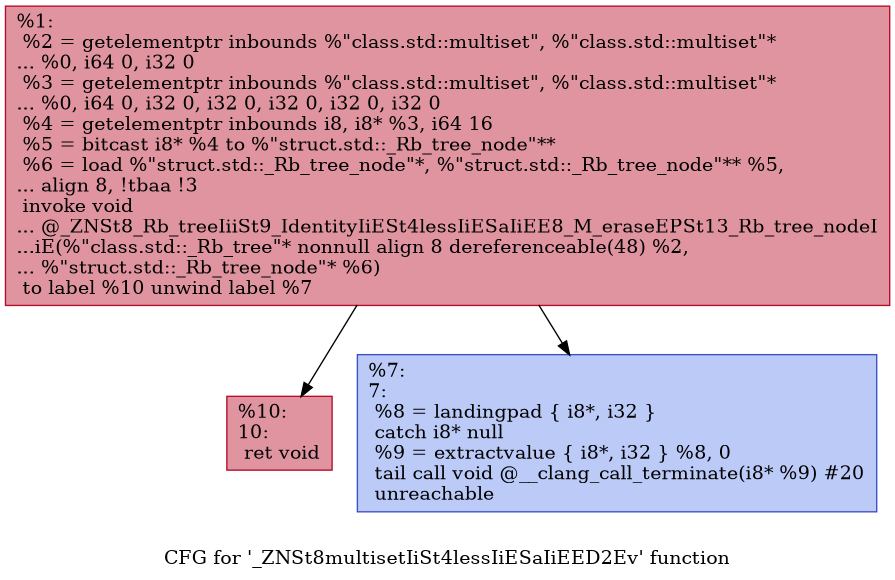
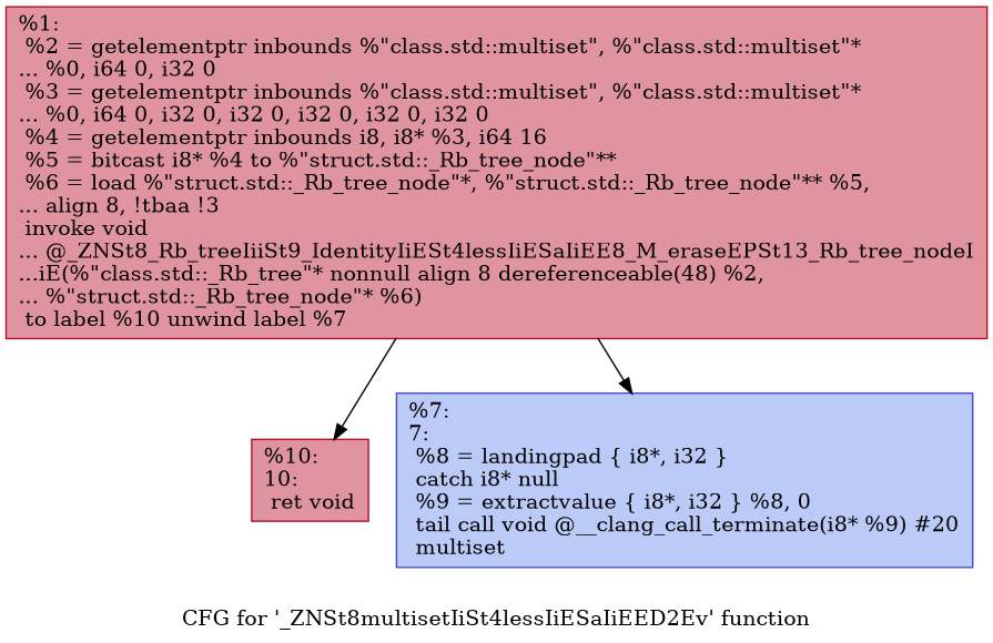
  digraph {
    label="CFG for '_ZNSt8multisetIiSt4lessIiESaIiEED2Ev' function"
    node [color="#b70d28ff" fillcolor="#b70d2870" shape=record style=filled]
    n1 [label="{%1:\l  %2 = getelementptr inbounds %\"class.std::multiset\", %\"class.std::multiset\"*\l... %0, i64 0, i32 0\l  %3 = getelementptr inbounds %\"class.std::multiset\", %\"class.std::multiset\"*\l... %0, i64 0, i32 0, i32 0, i32 0, i32 0, i32 0\l  %4 = getelementptr inbounds i8, i8* %3, i64 16\l  %5 = bitcast i8* %4 to %\"struct.std::_Rb_tree_node\"**\l  %6 = load %\"struct.std::_Rb_tree_node\"*, %\"struct.std::_Rb_tree_node\"** %5,\l... align 8, !tbaa !3\l  invoke void\l... @_ZNSt8_Rb_treeIiiSt9_IdentityIiESt4lessIiESaIiEE8_M_eraseEPSt13_Rb_tree_nodeI\l...iE(%\"class.std::_Rb_tree\"* nonnull align 8 dereferenceable(48) %2,\l... %\"struct.std::_Rb_tree_node\"* %6)\l          to label %10 unwind label %7\l}"]
    n2 [label="{%10:\l10:                                               \l  ret void\l}"]
-   n3 [color="#3d50c3ff" fillcolor="#6687ed70" label="{%7:\l7:                                                \l  %8 = landingpad \{ i8*, i32 \}\l          catch i8* null\l  %9 = extractvalue \{ i8*, i32 \} %8, 0\l  tail call void @__clang_call_terminate(i8* %9) #20\l  unreachable\l}"]
+   n3 [color="#3d50c3ff" fillcolor="#6687ed70" label="{%7:\l7:                                                \l  %8 = landingpad \{ i8*, i32 \}\l          catch i8* null\l  %9 = extractvalue \{ i8*, i32 \} %8, 0\l  tail call void @__clang_call_terminate(i8* %9) #20\l  multiset\l}"]
    n1 -> n2
    n1 -> n3
  }
